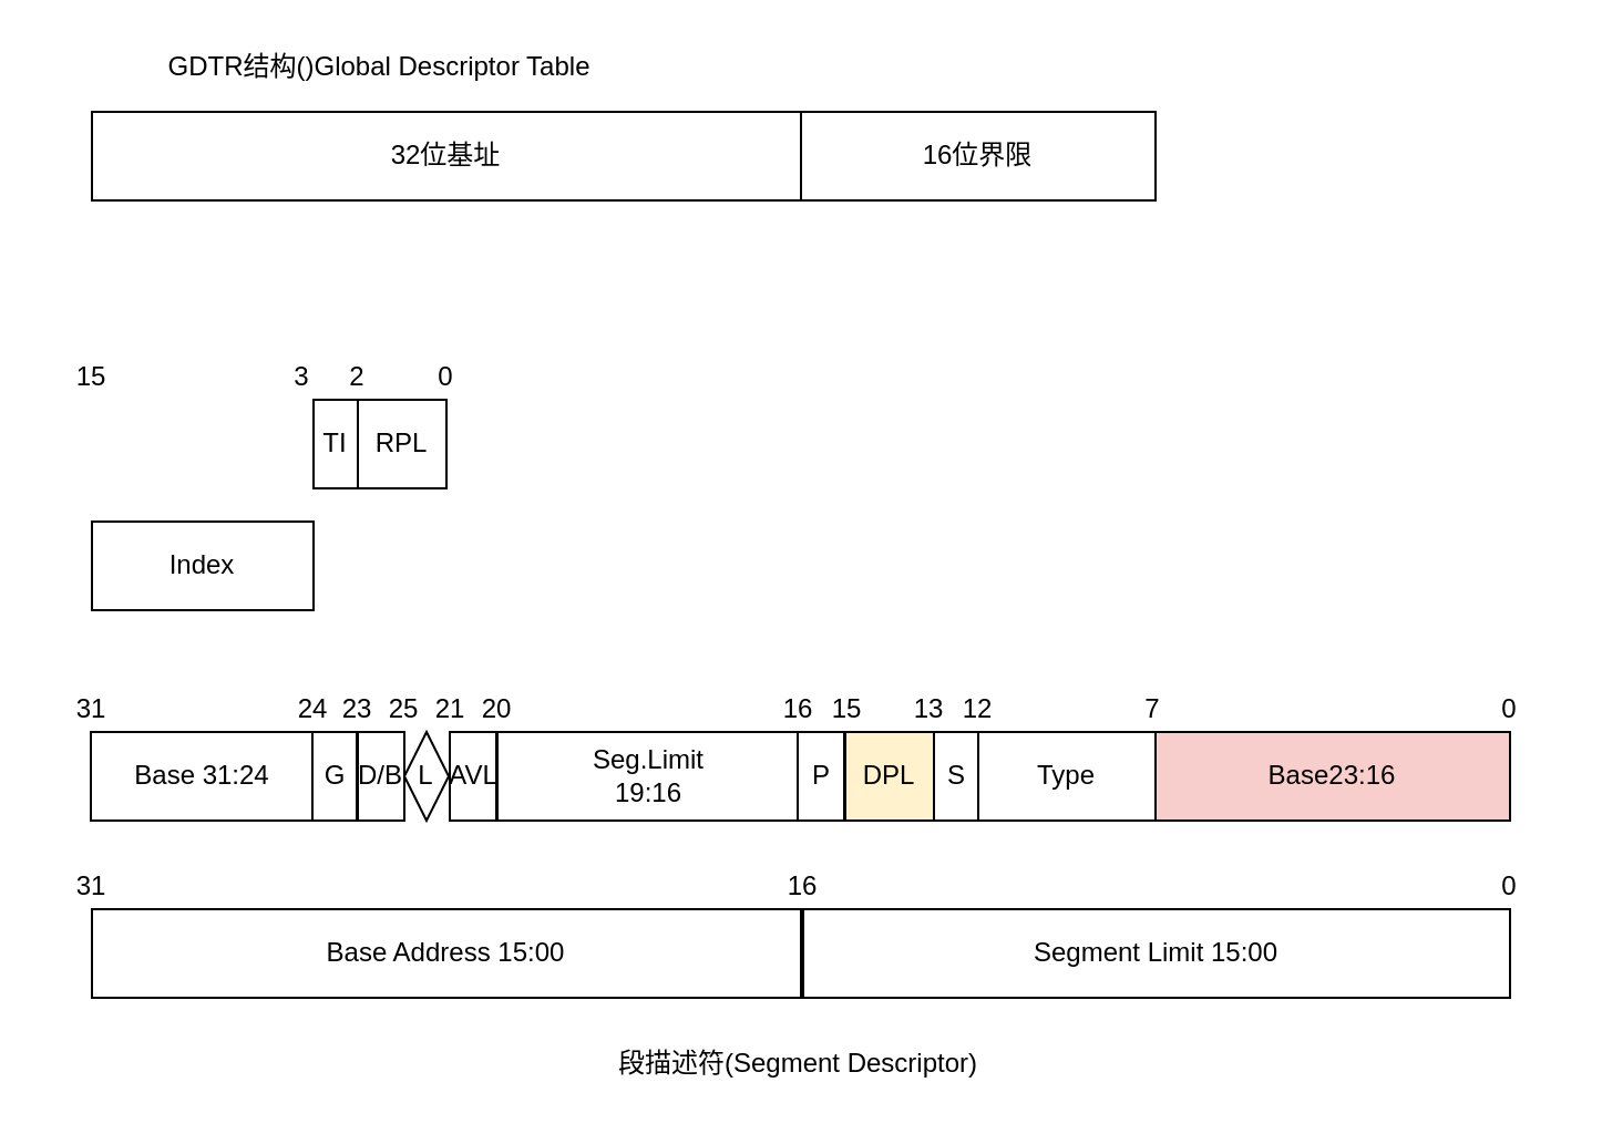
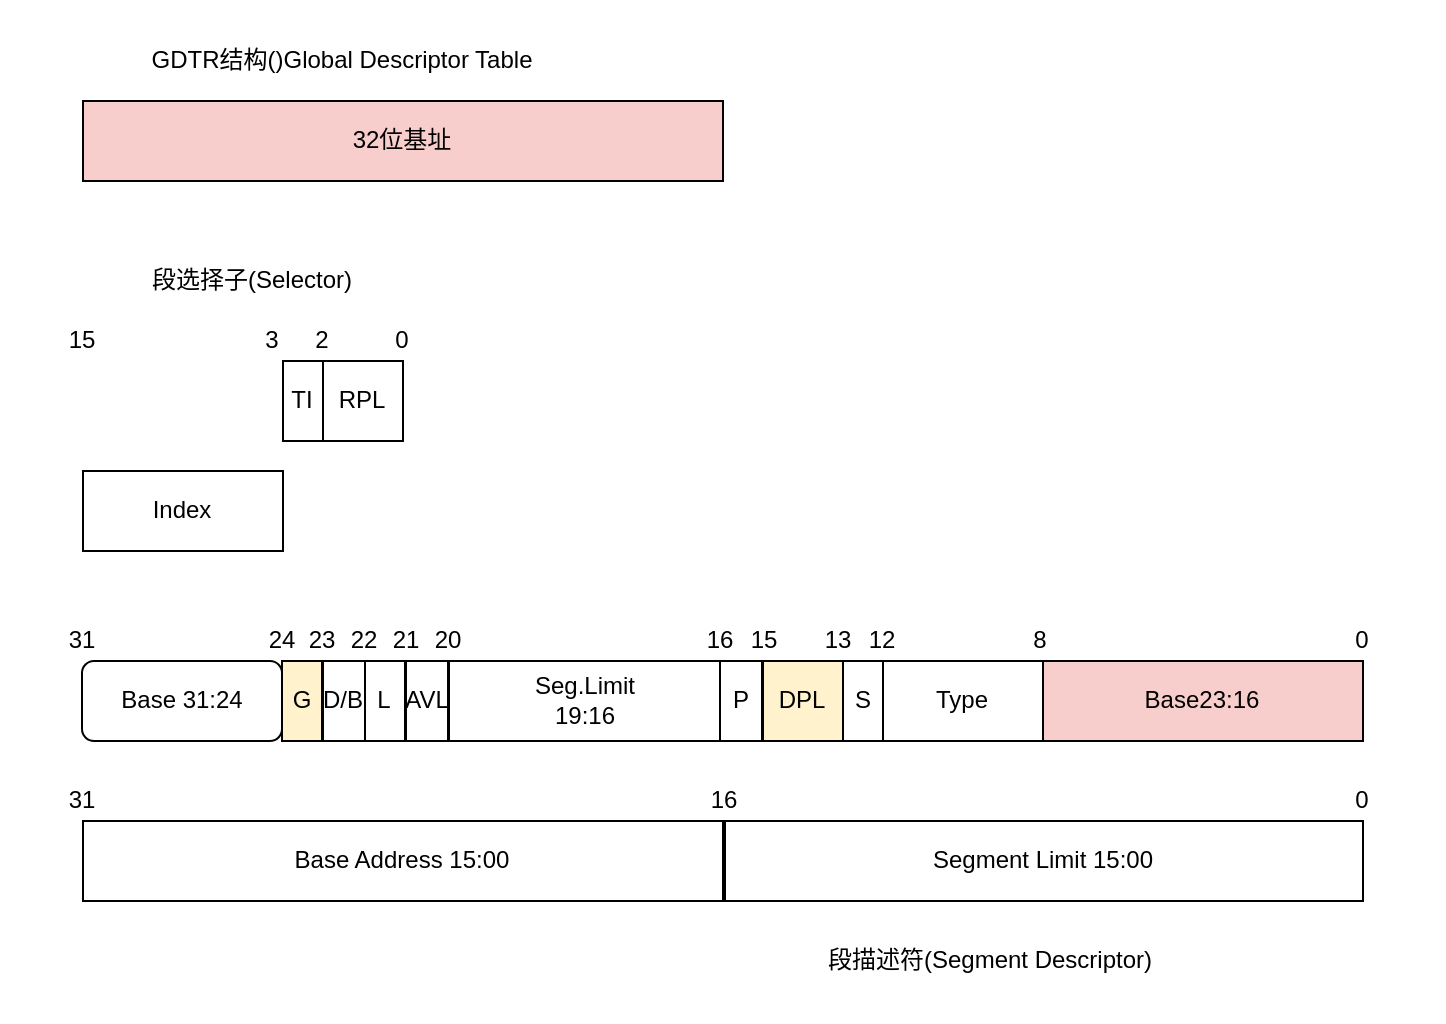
  <mxCell id="0" />
  <mxCell id="1" parent="0" />
- <mxCell id="2" value="32位基址" style="rounded=0;whiteSpace=wrap;html=1;" parent="1" vertex="1"><mxGeometry y="50" width="320" height="40" as="geometry" x="41" /></mxCell>
- <mxCell id="3" value="16位界限" style="rounded=0;whiteSpace=wrap;html=1;" parent="1" vertex="1"><mxGeometry x="361" y="50" width="160" height="40" as="geometry" /></mxCell>
+ <mxCell id="2" value="32位基址" style="rounded=0;whiteSpace=wrap;html=1;fillColor=#f8cecc;" parent="1" vertex="1"><mxGeometry y="50" width="320" height="40" as="geometry" x="41" /></mxCell>
  <mxCell id="4" value="GDTR结构()&lt;span&gt;Global Descriptor Table&lt;/span&gt;" style="text;html=1;strokeColor=none;fillColor=none;align=center;verticalAlign=middle;whiteSpace=wrap;rounded=0;" parent="1" vertex="1"><mxGeometry x="31" y="20" width="280" height="20" as="geometry" /></mxCell>
  <mxCell id="5" value="Index" style="rounded=0;whiteSpace=wrap;html=1;" parent="1" vertex="1"><mxGeometry x="41" y="235" width="100" height="40" as="geometry" /></mxCell>
  <mxCell id="6" value="TI" style="rounded=0;whiteSpace=wrap;html=1;" parent="1" vertex="1"><mxGeometry x="141" y="180" width="20" height="40" as="geometry" /></mxCell>
+ <mxCell id="7" value="段选择子(Selector)" style="text;html=1;strokeColor=none;fillColor=none;align=center;verticalAlign=middle;whiteSpace=wrap;rounded=0;" parent="1" vertex="1"><mxGeometry x="71" y="130" width="110" height="20" as="geometry" /></mxCell>
  <mxCell id="8" value="RPL" style="rounded=0;whiteSpace=wrap;html=1;" parent="1" vertex="1"><mxGeometry x="161" y="180" width="40" height="40" as="geometry" /></mxCell>
  <mxCell id="9" value="15" style="text;html=1;strokeColor=none;fillColor=none;align=center;verticalAlign=middle;whiteSpace=wrap;rounded=0;" parent="1" vertex="1"><mxGeometry x="21" y="160" width="40" height="20" as="geometry" /></mxCell>
  <mxCell id="10" value="3" style="text;html=1;strokeColor=none;fillColor=none;align=center;verticalAlign=middle;whiteSpace=wrap;rounded=0;" parent="1" vertex="1"><mxGeometry x="116" y="160" width="40" height="20" as="geometry" /></mxCell>
  <mxCell id="11" value="2" style="text;html=1;strokeColor=none;fillColor=none;align=center;verticalAlign=middle;whiteSpace=wrap;rounded=0;" parent="1" vertex="1"><mxGeometry x="141" y="160" width="40" height="20" as="geometry" /></mxCell>
  <mxCell id="12" value="0" style="text;html=1;strokeColor=none;fillColor=none;align=center;verticalAlign=middle;whiteSpace=wrap;rounded=0;" parent="1" vertex="1"><mxGeometry x="181" y="160" width="40" height="20" as="geometry" /></mxCell>
- <mxCell id="13" value="Base 31:24" style="rounded=0;whiteSpace=wrap;html=1;" vertex="1" parent="1"><mxGeometry x="40.5" y="330" width="100" height="40" as="geometry" /></mxCell>
- <mxCell id="14" value="G" style="rounded=0;whiteSpace=wrap;html=1;" vertex="1" parent="1"><mxGeometry x="140.5" y="330" width="20" height="40" as="geometry" /></mxCell>
+ <mxCell id="13" value="Base 31:24" style="whiteSpace=wrap;html=1;rounded=1;" vertex="1" parent="1"><mxGeometry x="40.5" y="330" width="100" height="40" as="geometry" /></mxCell>
+ <mxCell id="14" value="G" style="rounded=0;whiteSpace=wrap;html=1;fillColor=#fff2cc;" vertex="1" parent="1"><mxGeometry x="140.5" y="330" width="20" height="40" as="geometry" /></mxCell>
  <mxCell id="15" value="D/B" style="rounded=0;whiteSpace=wrap;html=1;" vertex="1" parent="1"><mxGeometry x="161" y="330" width="21" height="40" as="geometry" /></mxCell>
  <mxCell id="16" value="31" style="text;html=1;strokeColor=none;fillColor=none;align=center;verticalAlign=middle;whiteSpace=wrap;rounded=0;" vertex="1" parent="1"><mxGeometry x="20.5" y="310" width="40" height="20" as="geometry" /></mxCell>
  <mxCell id="17" value="24&lt;br&gt;" style="text;html=1;strokeColor=none;fillColor=none;align=center;verticalAlign=middle;whiteSpace=wrap;rounded=0;" vertex="1" parent="1"><mxGeometry x="121" y="310" width="40" height="20" as="geometry" /></mxCell>
  <mxCell id="18" value="23&lt;br&gt;" style="text;html=1;strokeColor=none;fillColor=none;align=center;verticalAlign=middle;whiteSpace=wrap;rounded=0;" vertex="1" parent="1"><mxGeometry x="141" y="310" width="40" height="20" as="geometry" /></mxCell>
- <mxCell id="19" value="25&lt;br&gt;" style="text;html=1;strokeColor=none;fillColor=none;align=center;verticalAlign=middle;whiteSpace=wrap;rounded=0;" vertex="1" parent="1"><mxGeometry x="162" y="310" width="40" height="20" as="geometry" /></mxCell>
- <mxCell id="20" value="L" style="rhombus;whiteSpace=wrap;html=1;" vertex="1" parent="1"><mxGeometry x="182" y="330" width="20" height="40" as="geometry" /></mxCell>
+ <mxCell id="19" value="22&lt;br&gt;" style="text;html=1;strokeColor=none;fillColor=none;align=center;verticalAlign=middle;whiteSpace=wrap;rounded=0;" vertex="1" parent="1"><mxGeometry x="162" y="310" width="40" height="20" as="geometry" /></mxCell>
+ <mxCell id="20" value="L" style="rounded=0;whiteSpace=wrap;html=1;" vertex="1" parent="1"><mxGeometry x="182" y="330" width="20" height="40" as="geometry" /></mxCell>
  <mxCell id="21" value="AVL" style="rounded=0;whiteSpace=wrap;html=1;" vertex="1" parent="1"><mxGeometry x="202.5" y="330" width="21" height="40" as="geometry" /></mxCell>
  <mxCell id="22" value="21&lt;br&gt;" style="text;html=1;strokeColor=none;fillColor=none;align=center;verticalAlign=middle;whiteSpace=wrap;rounded=0;" vertex="1" parent="1"><mxGeometry x="182.5" y="310" width="40" height="20" as="geometry" /></mxCell>
  <mxCell id="23" value="20&lt;br&gt;" style="text;html=1;strokeColor=none;fillColor=none;align=center;verticalAlign=middle;whiteSpace=wrap;rounded=0;" vertex="1" parent="1"><mxGeometry x="203.5" y="310" width="40" height="20" as="geometry" /></mxCell>
  <mxCell id="24" value="Seg.Limit&lt;br&gt;19:16&lt;br&gt;" style="rounded=0;whiteSpace=wrap;html=1;" vertex="1" parent="1"><mxGeometry x="224" y="330" width="137" height="40" as="geometry" /></mxCell>
  <mxCell id="25" value="16&lt;br&gt;" style="text;html=1;strokeColor=none;fillColor=none;align=center;verticalAlign=middle;whiteSpace=wrap;rounded=0;" vertex="1" parent="1"><mxGeometry x="339.5" y="310" width="40" height="20" as="geometry" /></mxCell>
  <mxCell id="26" value="P" style="rounded=0;whiteSpace=wrap;html=1;" vertex="1" parent="1"><mxGeometry x="359.5" y="330" width="21" height="40" as="geometry" /></mxCell>
  <mxCell id="27" value="DPL" style="rounded=0;whiteSpace=wrap;html=1;fillColor=#fff2cc;" vertex="1" parent="1"><mxGeometry x="381" y="330" width="40" height="40" as="geometry" /></mxCell>
  <mxCell id="28" value="S" style="rounded=0;whiteSpace=wrap;html=1;" vertex="1" parent="1"><mxGeometry x="421" y="330" width="21" height="40" as="geometry" /></mxCell>
  <mxCell id="29" value="Type" style="rounded=0;whiteSpace=wrap;html=1;" vertex="1" parent="1"><mxGeometry x="441" y="330" width="80" height="40" as="geometry" /></mxCell>
  <mxCell id="30" value="Base23:16" style="rounded=0;whiteSpace=wrap;html=1;fillColor=#f8cecc;" vertex="1" parent="1"><mxGeometry x="521" y="330" width="160" height="40" as="geometry" /></mxCell>
  <mxCell id="31" value="15&lt;br&gt;" style="text;html=1;strokeColor=none;fillColor=none;align=center;verticalAlign=middle;whiteSpace=wrap;rounded=0;" vertex="1" parent="1"><mxGeometry x="362" y="310" width="40" height="20" as="geometry" /></mxCell>
  <mxCell id="32" value="13&lt;br&gt;" style="text;html=1;strokeColor=none;fillColor=none;align=center;verticalAlign=middle;whiteSpace=wrap;rounded=0;" vertex="1" parent="1"><mxGeometry x="398.5" y="310" width="40" height="20" as="geometry" /></mxCell>
  <mxCell id="33" value="12&lt;br&gt;" style="text;html=1;strokeColor=none;fillColor=none;align=center;verticalAlign=middle;whiteSpace=wrap;rounded=0;" vertex="1" parent="1"><mxGeometry x="421" y="310" width="40" height="20" as="geometry" /></mxCell>
- <mxCell id="34" value="7&lt;br&gt;" style="text;html=1;strokeColor=none;fillColor=none;align=center;verticalAlign=middle;whiteSpace=wrap;rounded=0;" vertex="1" parent="1"><mxGeometry x="500" y="310" width="40" height="20" as="geometry" /></mxCell>
+ <mxCell id="34" value="8&lt;br&gt;" style="text;html=1;strokeColor=none;fillColor=none;align=center;verticalAlign=middle;whiteSpace=wrap;rounded=0;" vertex="1" parent="1"><mxGeometry x="500" y="310" width="40" height="20" as="geometry" /></mxCell>
  <mxCell id="35" value="0&lt;br&gt;" style="text;html=1;strokeColor=none;fillColor=none;align=center;verticalAlign=middle;whiteSpace=wrap;rounded=0;" vertex="1" parent="1"><mxGeometry x="661" y="310" width="40" height="20" as="geometry" /></mxCell>
  <mxCell id="36" value="Base Address 15:00&lt;br&gt;" style="rounded=0;whiteSpace=wrap;html=1;" vertex="1" parent="1"><mxGeometry y="410" width="320" height="40" as="geometry" x="41" /></mxCell>
  <mxCell id="37" value="Segment Limit 15:00" style="rounded=0;whiteSpace=wrap;html=1;" vertex="1" parent="1"><mxGeometry x="362" y="410" width="319" height="40" as="geometry" /></mxCell>
  <mxCell id="38" value="31" style="text;html=1;strokeColor=none;fillColor=none;align=center;verticalAlign=middle;whiteSpace=wrap;rounded=0;" vertex="1" parent="1"><mxGeometry x="20.5" y="390" width="40" height="20" as="geometry" /></mxCell>
  <mxCell id="39" value="16" style="text;html=1;strokeColor=none;fillColor=none;align=center;verticalAlign=middle;whiteSpace=wrap;rounded=0;" vertex="1" parent="1"><mxGeometry x="342" y="390" width="40" height="20" as="geometry" /></mxCell>
  <mxCell id="40" value="0" style="text;html=1;strokeColor=none;fillColor=none;align=center;verticalAlign=middle;whiteSpace=wrap;rounded=0;" vertex="1" parent="1"><mxGeometry x="661" y="390" width="40" height="20" as="geometry" /></mxCell>
- <mxCell id="41" value="段描述符(&lt;span&gt;Segment Descriptor)&lt;/span&gt;&lt;br&gt;" style="text;html=1;strokeColor=none;fillColor=none;align=center;verticalAlign=middle;whiteSpace=wrap;rounded=0;" vertex="1" parent="1"><mxGeometry x="244.5" y="470" width="230" height="20" as="geometry" /></mxCell>
+ <mxCell id="41" value="段描述符(&lt;span&gt;Segment Descriptor)&lt;/span&gt;&lt;br&gt;" style="text;html=1;strokeColor=none;fillColor=none;align=center;verticalAlign=middle;whiteSpace=wrap;rounded=0;" vertex="1" parent="1"><mxGeometry x="379.5" y="470" width="230" height="20" as="geometry" /></mxCell>
